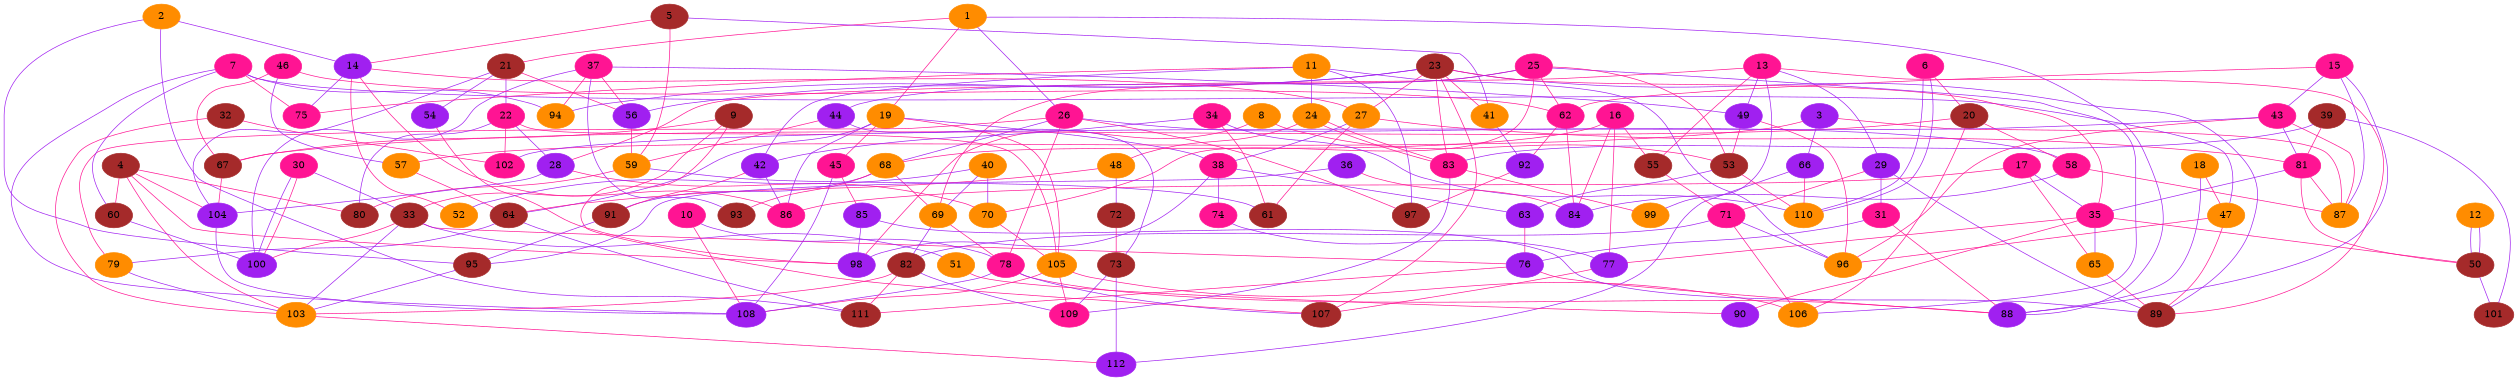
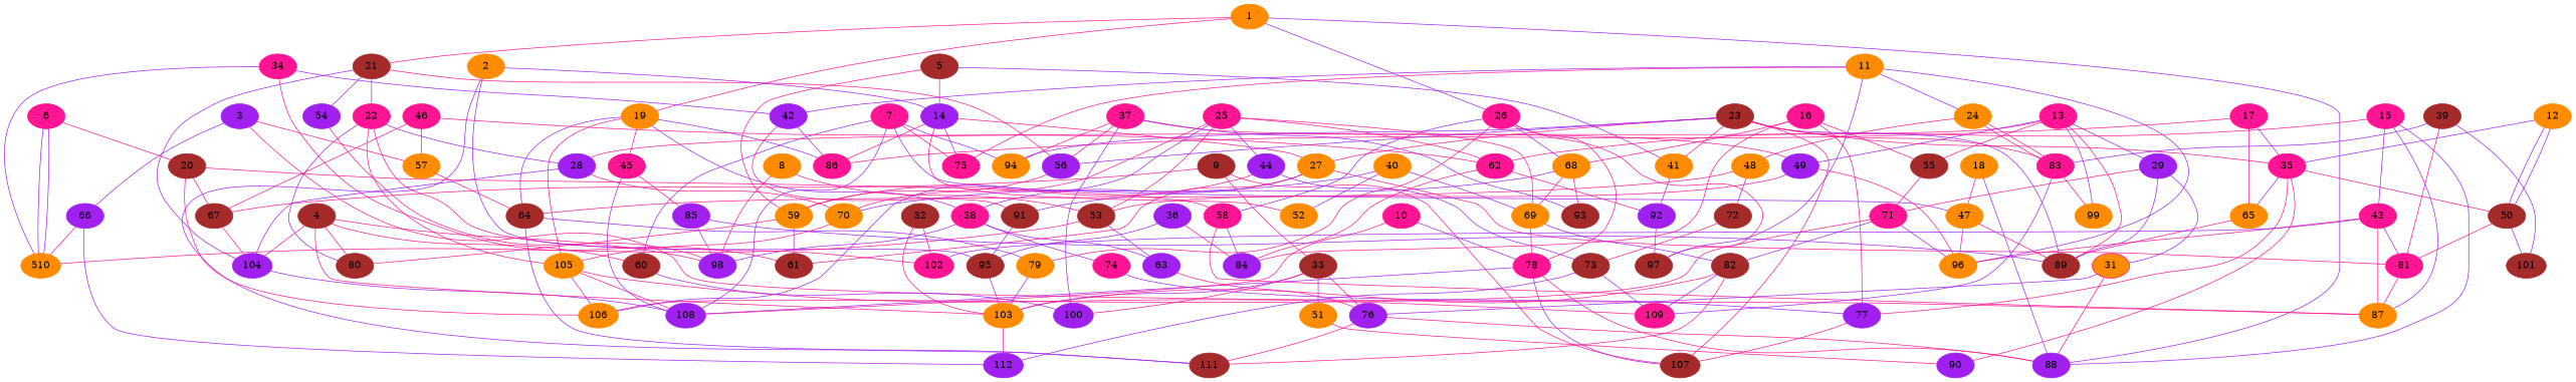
  graph {
    node [color=darkorange style=filled]
    edge [color=deeppink]
    1
    19
    21 [color=brown]
    26 [color=deeppink]
    88 [color=purple]
    86 [color=deeppink]
    38 [color=deeppink]
    45 [color=deeppink]
    64 [color=brown]
    105
    104 [color=purple]
    22 [color=deeppink]
    54 [color=purple]
    56 [color=purple]
    78 [color=deeppink]
    97 [color=brown]
    68
    58 [color=deeppink]
    79
    14 [color=purple]
    2
    95 [color=brown]
    111 [color=brown]
    75 [color=deeppink]
    27
    52
    103
    3 [color=purple]
    57
    66 [color=purple]
    87
-   110
+   110 [label=510]
    112 [color=purple]
    4 [color=brown]
    60 [color=brown]
    80 [color=brown]
    98 [color=purple]
    100 [color=purple]
    108 [color=purple]
    5 [color=brown]
    41
    59
    92 [color=purple]
    61 [color=brown]
    6 [color=deeppink]
    20 [color=brown]
    67 [color=brown]
    106
    7 [color=deeppink]
    47
    94
    96
    89 [color=brown]
    8
    53 [color=brown]
    63 [color=purple]
    9 [color=brown]
    33 [color=brown]
    107 [color=brown]
    76 [color=purple]
    51
    10 [color=deeppink]
    11
    24
    42 [color=purple]
    83 [color=deeppink]
    48
    91 [color=brown]
    35 [color=deeppink]
    12
    50 [color=brown]
    77 [color=purple]
    65
    90 [color=purple]
    81 [color=deeppink]
    101 [color=brown]
    13 [color=deeppink]
    28 [color=purple]
    29 [color=purple]
    55 [color=brown]
    99
    49 [color=purple]
    70
-   31 [color=deeppink]
+   31 [color=deeppink fillcolor=darkorange]
    71 [color=deeppink]
    37 [color=deeppink]
    93 [color=brown]
    15 [color=deeppink]
    43 [color=deeppink]
    62 [color=deeppink]
    102 [color=deeppink]
    84 [color=purple]
    16 [color=deeppink]
    69
    17 [color=deeppink]
    18
    74 [color=deeppink]
    85 [color=purple]
    109 [color=deeppink]
    23 [color=brown]
    72 [color=brown]
    25 [color=deeppink]
    44 [color=purple]
    73 [color=brown]
    82 [color=brown]
-   30 [color=deeppink]
    32 [color=brown]
    34 [color=deeppink]
    36 [color=purple]
    39 [color=brown]
    40
    46 [color=deeppink]
    1 -- 19
    1 -- 21
    1 -- 26 [color=purple]
    1 -- 88 [color=purple]
    19 -- 86 [color=purple]
    19 -- 38 [color=purple]
    19 -- 45
    19 -- 64 [color=purple]
    19 -- 105
    21 -- 104 [color=purple]
    21 -- 22 [color=purple]
    21 -- 54 [color=purple]
    21 -- 56
    26 -- 78
    26 -- 97
    26 -- 68 [color=purple]
    26 -- 58 [color=purple]
    26 -- 79
    38 -- 98 [color=purple]
    38 -- 63 [color=purple]
    38 -- 74 [color=purple]
    45 -- 108 [color=purple]
    45 -- 85
    64 -- 79 [color=purple]
    64 -- 111 [color=purple]
    105 -- 108
    105 -- 106
    105 -- 109
    104 -- 108 [color=purple]
    22 -- 105
    22 -- 80 [color=purple]
    22 -- 28 [color=purple]
    22 -- 102
    54 -- 98
    56 -- 59
    78 -- 88
    78 -- 108 [color=purple]
    78 -- 107 [color=purple]
    68 -- 91 [color=purple]
    68 -- 93
    68 -- 69
    58 -- 87
    58 -- 84 [color=purple]
    79 -- 103 [color=purple]
    14 -- 86
    14 -- 75 [color=purple]
    14 -- 27
    14 -- 52
    2 -- 14 [color=purple]
    2 -- 95 [color=purple]
    2 -- 111 [color=purple]
    95 -- 103 [color=purple]
    27 -- 38 [color=purple]
    27 -- 61
    27 -- 81
    103 -- 112
    3 -- 57
    3 -- 66 [color=purple]
    3 -- 87
    57 -- 64
    66 -- 110
    66 -- 112 [color=purple]
    4 -- 104
    4 -- 103
    4 -- 60
    4 -- 80
    4 -- 98
    60 -- 100 [color=purple]
    5 -- 14
    5 -- 41 [color=purple]
    5 -- 59
    41 -- 92 [color=purple]
    59 -- 80
    59 -- 61 [color=purple]
    92 -- 97
    6 -- 110 [color=purple]
    6 -- 110 [color=purple]
    6 -- 20
    20 -- 58
    20 -- 67
    20 -- 106
    67 -- 104
    7 -- 75
    7 -- 60 [color=purple]
    7 -- 108 [color=purple]
    7 -- 47 [color=purple]
    7 -- 94 [color=purple]
    47 -- 96
    47 -- 89
    8 -- 98
    8 -- 53
    53 -- 110
    53 -- 63 [color=purple]
    63 -- 76
    9 -- 67
    9 -- 33
    9 -- 107
    33 -- 103 [color=purple]
    33 -- 100
    33 -- 76
    33 -- 51 [color=purple]
    76 -- 88
    76 -- 111
    51 -- 90
    10 -- 78 [color=purple]
    10 -- 108
    11 -- 97 [color=purple]
    11 -- 75
    11 -- 96 [color=purple]
    11 -- 24 [color=purple]
    11 -- 42 [color=purple]
    24 -- 83
    24 -- 83
    24 -- 48
    42 -- 86 [color=purple]
    42 -- 91
    83 -- 99
    83 -- 109 [color=purple]
    48 -- 64
    48 -- 72 [color=purple]
    91 -- 95 [color=purple]
    35 -- 50
    35 -- 77
    35 -- 65 [color=purple]
    35 -- 90
-   81 -- 35 [color=purple]
+   12 -- 35 [color=purple]
    12 -- 50 [color=purple]
    12 -- 50 [color=purple]
    50 -- 81
    50 -- 101 [color=purple]
    77 -- 107
    65 -- 89
    81 -- 87
    13 -- 89
    13 -- 28
    13 -- 29 [color=purple]
    13 -- 55
    13 -- 99 [color=purple]
    13 -- 49 [color=purple]
    28 -- 104 [color=purple]
    28 -- 70
    29 -- 89 [color=purple]
    29 -- 31 [color=purple]
    29 -- 71
    55 -- 71
    49 -- 96
    49 -- 53
    70 -- 105
    31 -- 88
    31 -- 76 [color=purple]
    71 -- 106
    71 -- 96 [color=purple]
    71 -- 82 [color=purple]
    37 -- 56
    37 -- 100 [color=purple]
    37 -- 94
-   37 -- 49 [color=purple]
+   37 -- 49
    37 -- 93 [color=purple]
    15 -- 88 [color=purple]
    15 -- 87 [color=purple]
    15 -- 43 [color=purple]
    15 -- 62
    43 -- 87
    43 -- 96
    43 -- 81 [color=purple]
    43 -- 102 [color=purple]
    62 -- 92
    62 -- 84
    16 -- 68
    16 -- 77
    16 -- 55
    16 -- 84
    69 -- 78
    69 -- 82 [color=purple]
    17 -- 86
    17 -- 35 [color=purple]
    17 -- 65
    18 -- 88 [color=purple]
    18 -- 47
    74 -- 77 [color=purple]
    85 -- 98 [color=purple]
    85 -- 89 [color=purple]
    23 -- 56 [color=purple]
    23 -- 27
    23 -- 41
    23 -- 94 [color=purple]
    23 -- 89 [color=purple]
    23 -- 107
    23 -- 83
    23 -- 35
    72 -- 73
    25 -- 106 [color=purple]
    25 -- 53
    25 -- 70
    25 -- 62
    25 -- 69
    25 -- 44 [color=purple]
    44 -- 59
    44 -- 73 [color=purple]
    73 -- 112 [color=purple]
    73 -- 109 [color=purple]
    82 -- 111
    82 -- 103
    82 -- 109 [color=purple]
-   30 -- 100 [color=purple]
-   30 -- 100
-   30 -- 33 [color=purple]
    32 -- 103
    32 -- 102
    34 -- 110 [color=purple]
    34 -- 61
    34 -- 42 [color=purple]
    36 -- 95 [color=purple]
    36 -- 84
    39 -- 83 [color=purple]
    39 -- 81
    39 -- 101 [color=purple]
    40 -- 52 [color=purple]
    40 -- 70 [color=purple]
    40 -- 69 [color=purple]
    46 -- 57 [color=purple]
    46 -- 67
    46 -- 62
  }
